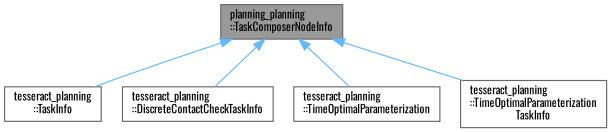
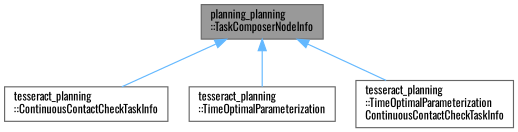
  digraph {
    fontname=Oswald
    rankdir=TB
    node [color=gray40 fillcolor=white fontname=Oswald fontsize=10 shape=box style=filled]
    edge [color=steelblue1 dir=back fontname=Oswald fontsize=10 labelfontname=Helvetica labelfontsize=10 style=solid]
    n1 [fillcolor=grey60 fontcolor=black height=0.2 label="planning_planning\l::TaskComposerNodeInfo" width=0.4]
-   n2 [height=0.2 label="tesseract_planning\l::TaskInfo" width=0.4]
-   n3 [height=0.2 label="tesseract_planning\l::DiscreteContactCheckTaskInfo" width=0.4]
+   n2 [height=0.2 label="tesseract_planning\l::ContinuousContactCheckTaskInfo" width=0.4]
    n4 [height=0.2 label="tesseract_planning\l::TimeOptimalParameterization" width=0.4]
-   n5 [height=0.2 label="tesseract_planning\l::TimeOptimalParameterization\lTaskInfo" width=0.4]
+   n5 [height=0.2 label="tesseract_planning\l::TimeOptimalParameterization\lContinuousContactCheckTaskInfo" width=0.4]
    n1 -> n2
-   n1 -> n3
    n1 -> n4
    n1 -> n5
  }
